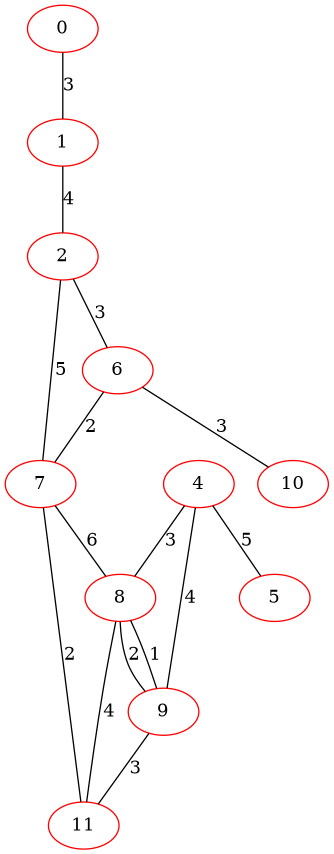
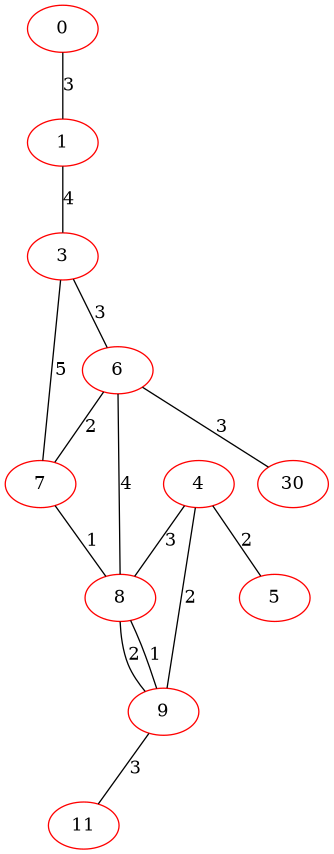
  graph {
    node [color=red weight=1]
    0
    1
-   3 [label=2]
+   3
    6
    7
    4
    5
    8
    9
-   10
+   10 [label=30]
    11
    0 -- 1 [label=3]
    1 -- 3 [label=4]
    3 -- 6 [label=3]
    3 -- 7 [label=5]
    6 -- 7 [label=2]
    6 -- 10 [label=3]
-   7 -- 8 [label=6]
-   7 -- 11 [label=2]
-   4 -- 5 [label=5]
+   7 -- 8 [label=1]
+   4 -- 5 [label=2]
    4 -- 8 [label=3]
-   4 -- 9 [label=4]
+   4 -- 9 [label=2]
    8 -- 9 [label=2]
    8 -- 9 [label=1]
-   8 -- 11 [label=4]
+   8 -- 6 [label=4]
    9 -- 11 [label=3]
  }
